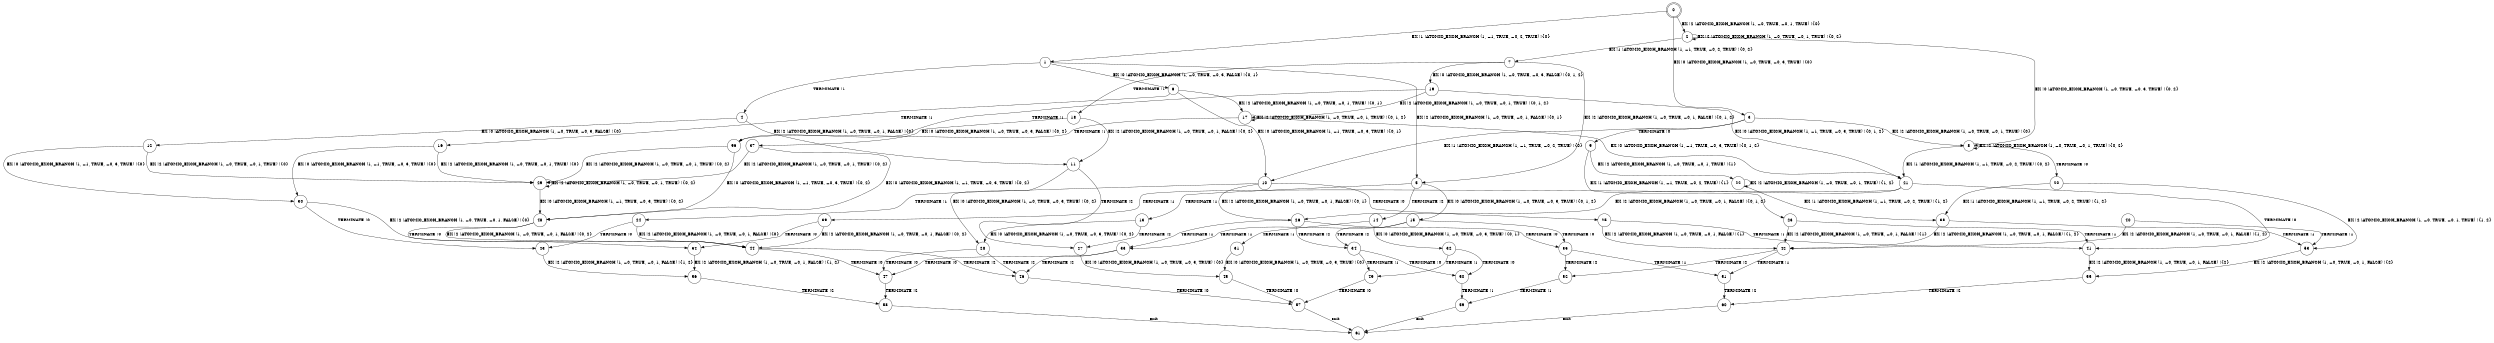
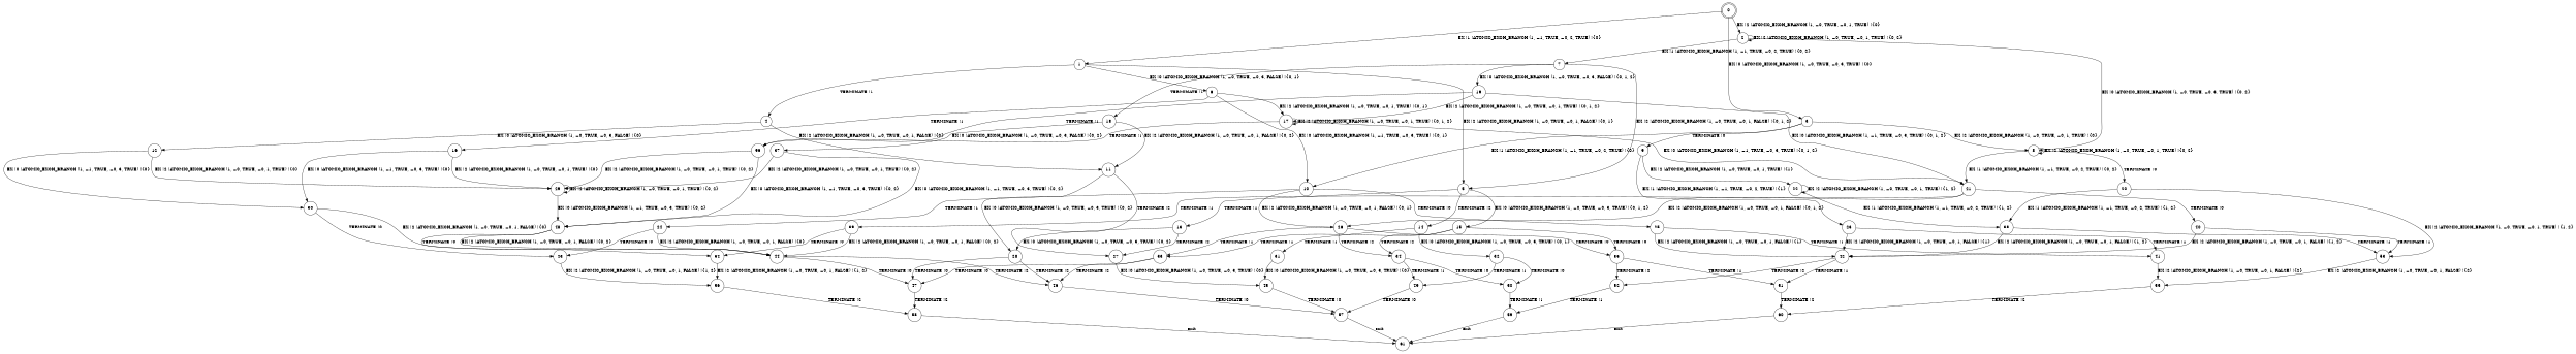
  digraph {
    node [shape=circle]
    0 [peripheries=2]
    1
    2
    3
    4
    5
    6
    7
    8
    9
    10
    11
    12
    13
    14
    15
    16
    17
    18
    19
    20
    21
    22
    23
    24
    25
    26
    27
    28
    29
    30
    31
    32
    33
    34
    35
    n37 [label=96]
    37
    38
    53
    39
    40
    41
    42
    43
    44
    45
    46
    47
    48
    49
    50
    51
    52
    54
    55
    56
    57
    58
    59
    60
    61
    0 -> 1 [label="EX !1 !ATOMIC_EXCH_BRANCH (1, +1, TRUE, +0, 2, TRUE) !{0}"]
    0 -> 2 [label="EX !2 !ATOMIC_EXCH_BRANCH (1, +0, TRUE, +0, 1, TRUE) !{0}"]
    0 -> 3 [label="EX !0 !ATOMIC_EXCH_BRANCH (1, +0, TRUE, +0, 3, TRUE) !{0}"]
    1 -> 4 [label="TERMINATE !1"]
    1 -> 5 [label="EX !2 !ATOMIC_EXCH_BRANCH (1, +0, TRUE, +0, 1, FALSE) !{0, 1}"]
    1 -> 6 [label="EX !0 !ATOMIC_EXCH_BRANCH (1, +0, TRUE, +0, 3, FALSE) !{0, 1}"]
    2 -> 2 [label="EX !2 !ATOMIC_EXCH_BRANCH (1, +0, TRUE, +0, 1, TRUE) !{0, 2}"]
    2 -> 7 [label="EX !1 !ATOMIC_EXCH_BRANCH (1, +1, TRUE, +0, 2, TRUE) !{0, 2}"]
    2 -> 8 [label="EX !0 !ATOMIC_EXCH_BRANCH (1, +0, TRUE, +0, 3, TRUE) !{0, 2}"]
    3 -> 8 [label="EX !2 !ATOMIC_EXCH_BRANCH (1, +0, TRUE, +0, 1, TRUE) !{0}"]
    3 -> 9 [label="TERMINATE !0"]
    3 -> 10 [label="EX !1 !ATOMIC_EXCH_BRANCH (1, +1, TRUE, +0, 2, TRUE) !{0}"]
    4 -> 11 [label="EX !2 !ATOMIC_EXCH_BRANCH (1, +0, TRUE, +0, 1, FALSE) !{0}"]
    4 -> 12 [label="EX !0 !ATOMIC_EXCH_BRANCH (1, +0, TRUE, +0, 3, FALSE) !{0}"]
    5 -> 13 [label="TERMINATE !1"]
    5 -> 14 [label="TERMINATE !2"]
    5 -> 15 [label="EX !0 !ATOMIC_EXCH_BRANCH (1, +0, TRUE, +0, 3, TRUE) !{0, 1, 2}"]
    6 -> 10 [label="EX !0 !ATOMIC_EXCH_BRANCH (1, +1, TRUE, +0, 3, TRUE) !{0, 1}"]
    6 -> 16 [label="TERMINATE !1"]
    6 -> 17 [label="EX !2 !ATOMIC_EXCH_BRANCH (1, +0, TRUE, +0, 1, TRUE) !{0, 1}"]
    7 -> 5 [label="EX !2 !ATOMIC_EXCH_BRANCH (1, +0, TRUE, +0, 1, FALSE) !{0, 1, 2}"]
    7 -> 18 [label="TERMINATE !1"]
    7 -> 19 [label="EX !0 !ATOMIC_EXCH_BRANCH (1, +0, TRUE, +0, 3, FALSE) !{0, 1, 2}"]
    8 -> 8 [label="EX !2 !ATOMIC_EXCH_BRANCH (1, +0, TRUE, +0, 1, TRUE) !{0, 2}"]
    8 -> 20 [label="TERMINATE !0"]
    8 -> 21 [label="EX !1 !ATOMIC_EXCH_BRANCH (1, +1, TRUE, +0, 2, TRUE) !{0, 2}"]
    9 -> 22 [label="EX !2 !ATOMIC_EXCH_BRANCH (1, +0, TRUE, +0, 1, TRUE) !{1}"]
    9 -> 23 [label="EX !1 !ATOMIC_EXCH_BRANCH (1, +1, TRUE, +0, 2, TRUE) !{1}"]
    10 -> 24 [label="TERMINATE !1"]
    10 -> 25 [label="TERMINATE !0"]
    10 -> 26 [label="EX !2 !ATOMIC_EXCH_BRANCH (1, +0, TRUE, +0, 1, FALSE) !{0, 1}"]
    11 -> 27 [label="TERMINATE !2"]
    11 -> 28 [label="EX !0 !ATOMIC_EXCH_BRANCH (1, +0, TRUE, +0, 3, TRUE) !{0, 2}"]
    12 -> 29 [label="EX !2 !ATOMIC_EXCH_BRANCH (1, +0, TRUE, +0, 1, TRUE) !{0}"]
    12 -> 30 [label="EX !0 !ATOMIC_EXCH_BRANCH (1, +1, TRUE, +0, 3, TRUE) !{0}"]
    13 -> 27 [label="TERMINATE !2"]
    13 -> 28 [label="EX !0 !ATOMIC_EXCH_BRANCH (1, +0, TRUE, +0, 3, TRUE) !{0, 2}"]
    14 -> 31 [label="TERMINATE !1"]
    14 -> 32 [label="EX !0 !ATOMIC_EXCH_BRANCH (1, +0, TRUE, +0, 3, TRUE) !{0, 1}"]
    15 -> 33 [label="TERMINATE !1"]
    15 -> 34 [label="TERMINATE !2"]
    15 -> 35 [label="TERMINATE !0"]
    16 -> 29 [label="EX !2 !ATOMIC_EXCH_BRANCH (1, +0, TRUE, +0, 1, TRUE) !{0}"]
    16 -> 30 [label="EX !0 !ATOMIC_EXCH_BRANCH (1, +1, TRUE, +0, 3, TRUE) !{0}"]
    17 -> 17 [label="EX !2 !ATOMIC_EXCH_BRANCH (1, +0, TRUE, +0, 1, TRUE) !{0, 1, 2}"]
    17 -> 21 [label="EX !0 !ATOMIC_EXCH_BRANCH (1, +1, TRUE, +0, 3, TRUE) !{0, 1, 2}"]
    17 -> n37 [label="TERMINATE !1"]
    18 -> 11 [label="EX !2 !ATOMIC_EXCH_BRANCH (1, +0, TRUE, +0, 1, FALSE) !{0, 2}"]
    18 -> 37 [label="EX !0 !ATOMIC_EXCH_BRANCH (1, +0, TRUE, +0, 3, FALSE) !{0, 2}"]
    19 -> 17 [label="EX !2 !ATOMIC_EXCH_BRANCH (1, +0, TRUE, +0, 1, TRUE) !{0, 1, 2}"]
    19 -> 21 [label="EX !0 !ATOMIC_EXCH_BRANCH (1, +1, TRUE, +0, 3, TRUE) !{0, 1, 2}"]
    19 -> n37 [label="TERMINATE !1"]
    20 -> 38 [label="EX !1 !ATOMIC_EXCH_BRANCH (1, +1, TRUE, +0, 2, TRUE) !{1, 2}"]
    20 -> 53 [label="EX !2 !ATOMIC_EXCH_BRANCH (1, +0, TRUE, +0, 1, TRUE) !{1, 2}"]
    21 -> 26 [label="EX !2 !ATOMIC_EXCH_BRANCH (1, +0, TRUE, +0, 1, FALSE) !{0, 1, 2}"]
    21 -> 39 [label="TERMINATE !1"]
-   21 -> 41 [label="TERMINATE !0"]
+   21 -> 40 [label="TERMINATE !0"]
    22 -> 22 [label="EX !2 !ATOMIC_EXCH_BRANCH (1, +0, TRUE, +0, 1, TRUE) !{1, 2}"]
    22 -> 38 [label="EX !1 !ATOMIC_EXCH_BRANCH (1, +1, TRUE, +0, 2, TRUE) !{1, 2}"]
    23 -> 41 [label="TERMINATE !1"]
    23 -> 42 [label="EX !2 !ATOMIC_EXCH_BRANCH (1, +0, TRUE, +0, 1, FALSE) !{1}"]
    24 -> 43 [label="TERMINATE !0"]
    24 -> 44 [label="EX !2 !ATOMIC_EXCH_BRANCH (1, +0, TRUE, +0, 1, FALSE) !{0}"]
    25 -> 41 [label="TERMINATE !1"]
    25 -> 42 [label="EX !2 !ATOMIC_EXCH_BRANCH (1, +0, TRUE, +0, 1, FALSE) !{1}"]
    26 -> 33 [label="TERMINATE !1"]
    26 -> 34 [label="TERMINATE !2"]
    26 -> 35 [label="TERMINATE !0"]
    27 -> 45 [label="EX !0 !ATOMIC_EXCH_BRANCH (1, +0, TRUE, +0, 3, TRUE) !{0}"]
    28 -> 46 [label="TERMINATE !2"]
    28 -> 47 [label="TERMINATE !0"]
    29 -> 29 [label="EX !2 !ATOMIC_EXCH_BRANCH (1, +0, TRUE, +0, 1, TRUE) !{0, 2}"]
    29 -> 48 [label="EX !0 !ATOMIC_EXCH_BRANCH (1, +1, TRUE, +0, 3, TRUE) !{0, 2}"]
    30 -> 43 [label="TERMINATE !0"]
    30 -> 44 [label="EX !2 !ATOMIC_EXCH_BRANCH (1, +0, TRUE, +0, 1, FALSE) !{0}"]
    31 -> 45 [label="EX !0 !ATOMIC_EXCH_BRANCH (1, +0, TRUE, +0, 3, TRUE) !{0}"]
    32 -> 49 [label="TERMINATE !1"]
    32 -> 50 [label="TERMINATE !0"]
    33 -> 46 [label="TERMINATE !2"]
    33 -> 47 [label="TERMINATE !0"]
    34 -> 49 [label="TERMINATE !1"]
    34 -> 50 [label="TERMINATE !0"]
    35 -> 51 [label="TERMINATE !1"]
    35 -> 52 [label="TERMINATE !2"]
    n37 -> 29 [label="EX !2 !ATOMIC_EXCH_BRANCH (1, +0, TRUE, +0, 1, TRUE) !{0, 2}"]
    n37 -> 48 [label="EX !0 !ATOMIC_EXCH_BRANCH (1, +1, TRUE, +0, 3, TRUE) !{0, 2}"]
    37 -> 29 [label="EX !2 !ATOMIC_EXCH_BRANCH (1, +0, TRUE, +0, 1, TRUE) !{0, 2}"]
    37 -> 48 [label="EX !0 !ATOMIC_EXCH_BRANCH (1, +1, TRUE, +0, 3, TRUE) !{0, 2}"]
    38 -> 53 [label="TERMINATE !1"]
    38 -> 42 [label="EX !2 !ATOMIC_EXCH_BRANCH (1, +0, TRUE, +0, 1, FALSE) !{1, 2}"]
    53 -> 55 [label="EX !2 !ATOMIC_EXCH_BRANCH (1, +0, TRUE, +0, 1, FALSE) !{2}"]
    39 -> 44 [label="EX !2 !ATOMIC_EXCH_BRANCH (1, +0, TRUE, +0, 1, FALSE) !{0, 2}"]
    39 -> 54 [label="TERMINATE !0"]
    40 -> 53 [label="TERMINATE !1"]
    40 -> 42 [label="EX !2 !ATOMIC_EXCH_BRANCH (1, +0, TRUE, +0, 1, FALSE) !{1, 2}"]
    41 -> 55 [label="EX !2 !ATOMIC_EXCH_BRANCH (1, +0, TRUE, +0, 1, FALSE) !{2}"]
    42 -> 51 [label="TERMINATE !1"]
    42 -> 52 [label="TERMINATE !2"]
    43 -> 56 [label="EX !2 !ATOMIC_EXCH_BRANCH (1, +0, TRUE, +0, 1, FALSE) !{1, 2}"]
    44 -> 46 [label="TERMINATE !2"]
    44 -> 47 [label="TERMINATE !0"]
    45 -> 57 [label="TERMINATE !0"]
    46 -> 57 [label="TERMINATE !0"]
    47 -> 58 [label="TERMINATE !2"]
    48 -> 44 [label="EX !2 !ATOMIC_EXCH_BRANCH (1, +0, TRUE, +0, 1, FALSE) !{0, 2}"]
    48 -> 54 [label="TERMINATE !0"]
    49 -> 57 [label="TERMINATE !0"]
    50 -> 59 [label="TERMINATE !1"]
    51 -> 60 [label="TERMINATE !2"]
    52 -> 59 [label="TERMINATE !1"]
    54 -> 56 [label="EX !2 !ATOMIC_EXCH_BRANCH (1, +0, TRUE, +0, 1, FALSE) !{1, 2}"]
    55 -> 60 [label="TERMINATE !2"]
    56 -> 58 [label="TERMINATE !2"]
    57 -> 61 [label=exit]
    58 -> 61 [label=exit]
    59 -> 61 [label=exit]
    60 -> 61 [label=exit]
  }
